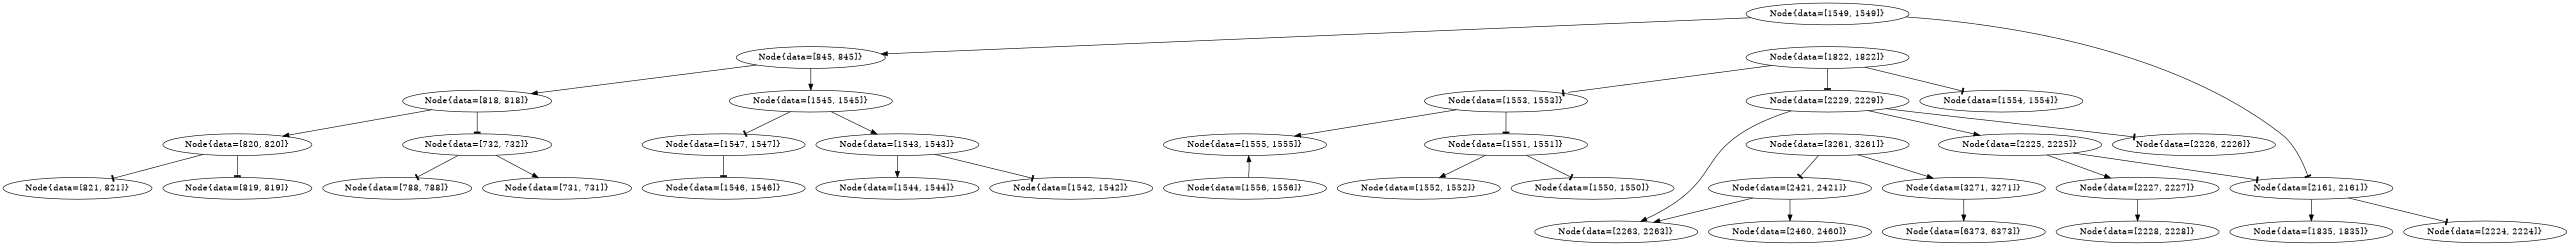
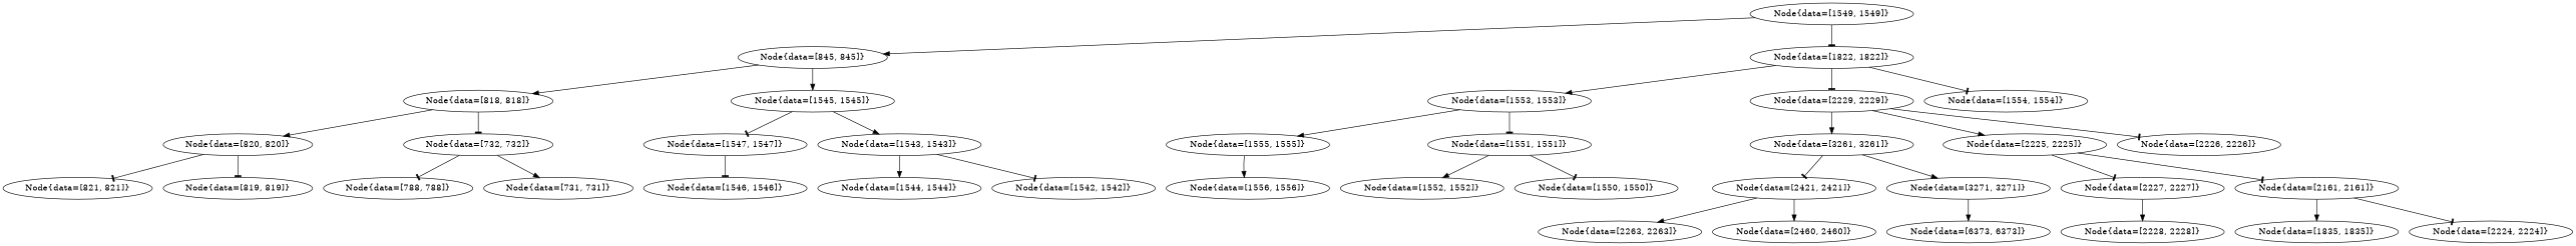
  digraph {
    edge [arrowhead=normal]
    n1 [label="Node{data=[1549, 1549]}"]
    n2 [label="Node{data=[845, 845]}"]
    n3 [label="Node{data=[1822, 1822]}"]
    n4 [label="Node{data=[818, 818]}"]
    n5 [label="Node{data=[1545, 1545]}"]
    n6 [label="Node{data=[1553, 1553]}"]
    n7 [label="Node{data=[2229, 2229]}"]
    n8 [label="Node{data=[1554, 1554]}"]
    n9 [label="Node{data=[732, 732]}"]
    n10 [label="Node{data=[820, 820]}"]
    n11 [label="Node{data=[1543, 1543]}"]
    n12 [label="Node{data=[1547, 1547]}"]
    n13 [label="Node{data=[731, 731]}"]
    n14 [label="Node{data=[788, 788]}"]
    n15 [label="Node{data=[819, 819]}"]
    n16 [label="Node{data=[821, 821]}"]
    n17 [label="Node{data=[1542, 1542]}"]
    n18 [label="Node{data=[1544, 1544]}"]
    n19 [label="Node{data=[1546, 1546]}"]
    n20 [label="Node{data=[1551, 1551]}"]
    n21 [label="Node{data=[1555, 1555]}"]
    n22 [label="Node{data=[2225, 2225]}"]
    n23 [label="Node{data=[3261, 3261]}"]
    n24 [label="Node{data=[2226, 2226]}"]
    n25 [label="Node{data=[1550, 1550]}"]
    n26 [label="Node{data=[1552, 1552]}"]
    n27 [label="Node{data=[1556, 1556]}"]
    n28 [label="Node{data=[2161, 2161]}"]
    n29 [label="Node{data=[2227, 2227]}"]
    n30 [label="Node{data=[2421, 2421]}"]
    n31 [label="Node{data=[3271, 3271]}"]
    n32 [label="Node{data=[1835, 1835]}"]
    n33 [label="Node{data=[2224, 2224]}"]
    n34 [label="Node{data=[2228, 2228]}"]
    n35 [label="Node{data=[2263, 2263]}"]
    n36 [label="Node{data=[2460, 2460]}"]
    n37 [label="Node{data=[6373, 6373]}"]
    n1 -> n2
-   n1 -> n28 [arrowhead=tee]
+   n1 -> n3 [arrowhead=tee]
    n2 -> n4
    n2 -> n5
-   n3 -> n6 [arrowhead=tee]
+   n3 -> n6
    n3 -> n7 [arrowhead=tee]
    n3 -> n8 [arrowhead=tee]
    n4 -> n9 [arrowhead=tee]
    n4 -> n10
    n5 -> n11
    n5 -> n12 [arrowhead=tee]
    n6 -> n20 [arrowhead=tee]
    n6 -> n21
    n7 -> n22
-   n7 -> n35
+   n7 -> n23
    n7 -> n24 [arrowhead=tee]
    n9 -> n13
    n9 -> n14 [arrowhead=tee]
    n10 -> n15 [arrowhead=tee]
    n10 -> n16 [arrowhead=tee]
    n11 -> n17 [arrowhead=tee]
    n11 -> n18
    n12 -> n19 [arrowhead=tee]
    n20 -> n25 [arrowhead=tee]
    n20 -> n26
-   n27 -> n21
+   n21 -> n27
    n22 -> n28 [arrowhead=tee]
-   n22 -> n29
+   n22 -> n29 [arrowhead=tee]
    n23 -> n30 [arrowhead=tee]
    n23 -> n31
    n28 -> n32
    n28 -> n33 [arrowhead=tee]
    n29 -> n34
    n30 -> n35
    n30 -> n36
    n31 -> n37
  }
